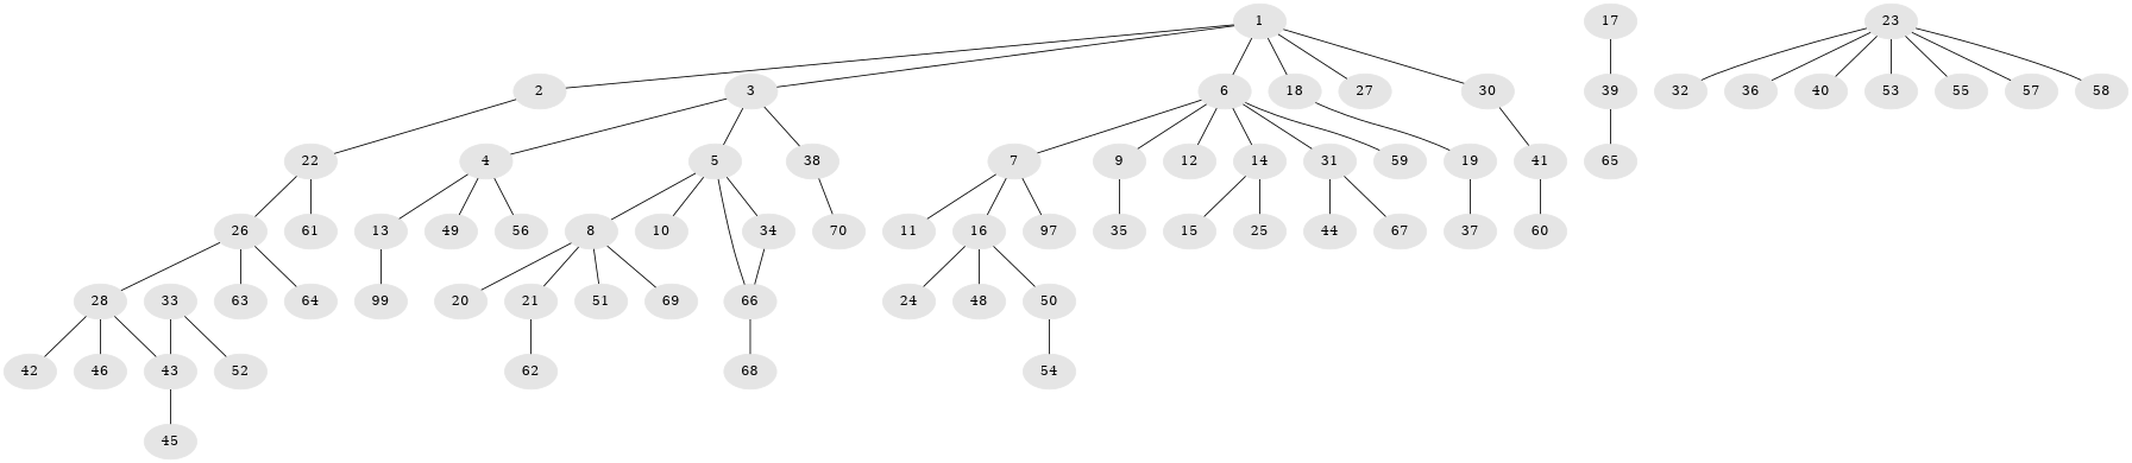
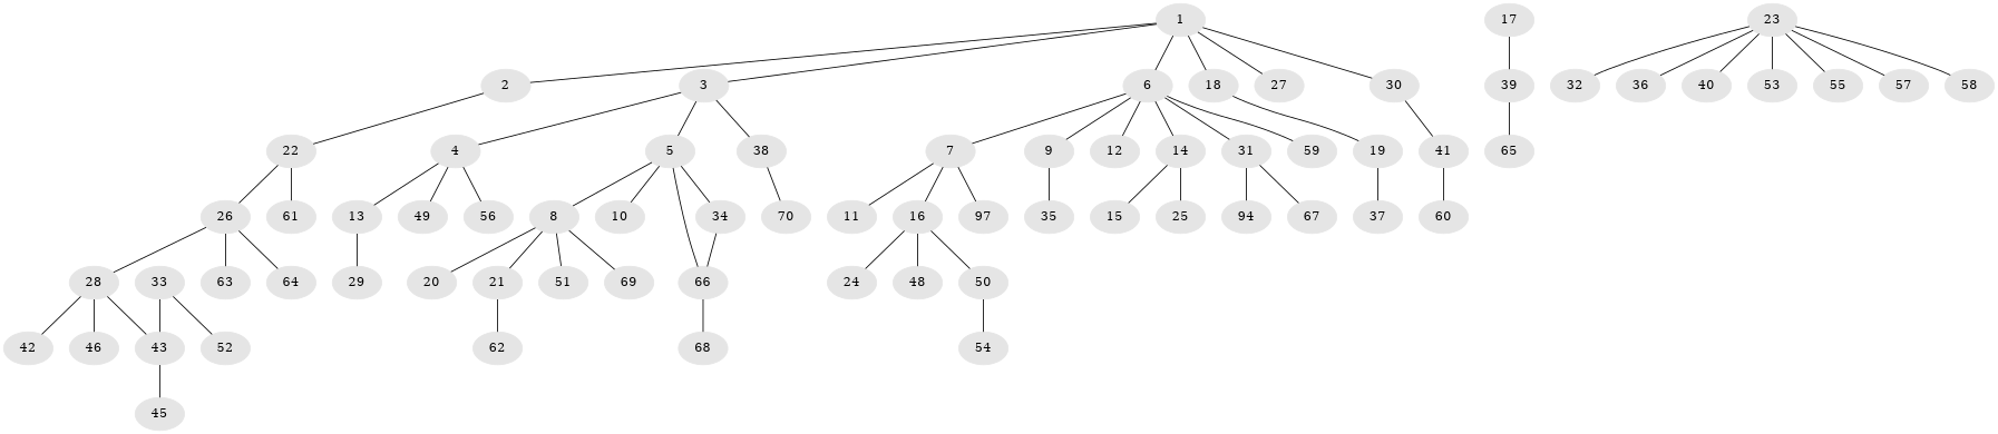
  graph {
    node [color=gray90 style=filled]
    1
    2
    3
    6
    18
    27
    30
    22
    4
    5
    38
    7
    9
    12
    14
    31
    59
    19
    41
    26
    61
    13
    49
    56
    8
    10
    34
    66
    70
-   29 [label=99]
+   29
    20
    21
    51
    69
    17
    39
    11
    16
    n39 [label=97]
    35
    15
    25
-   44
+   44 [label=94]
    67
    24
    48
    50
    23
    32
    36
    40
    53
    55
    57
    58
    62
    54
    65
    37
    28
    63
    64
    42
    46
    43
    33
    52
    60
    45
    68
    1 -- 2
    1 -- 3
    1 -- 6
    1 -- 18
    1 -- 27
    1 -- 30
    2 -- 22
    3 -- 4
    3 -- 5
    3 -- 38
    6 -- 7
    6 -- 9
    6 -- 12
    6 -- 14
    6 -- 31
    6 -- 59
    18 -- 19
    30 -- 41
    22 -- 26
    22 -- 61
    4 -- 13
    4 -- 49
    4 -- 56
    5 -- 8
    5 -- 10
    5 -- 34
    5 -- 66
    38 -- 70
    7 -- 11
    7 -- 16
    7 -- n39
    9 -- 35
    14 -- 15
    14 -- 25
    31 -- 44
    31 -- 67
    19 -- 37
    41 -- 60
    26 -- 28
    26 -- 63
    26 -- 64
    13 -- 29
    8 -- 20
    8 -- 21
    8 -- 51
    8 -- 69
    34 -- 66
    66 -- 68
    21 -- 62
    17 -- 39
    39 -- 65
    16 -- 24
    16 -- 48
    16 -- 50
    50 -- 54
    23 -- 32
    23 -- 36
    23 -- 40
    23 -- 53
    23 -- 55
    23 -- 57
    23 -- 58
    28 -- 42
    28 -- 46
    28 -- 43
    43 -- 45
    33 -- 43
    33 -- 52
  }
